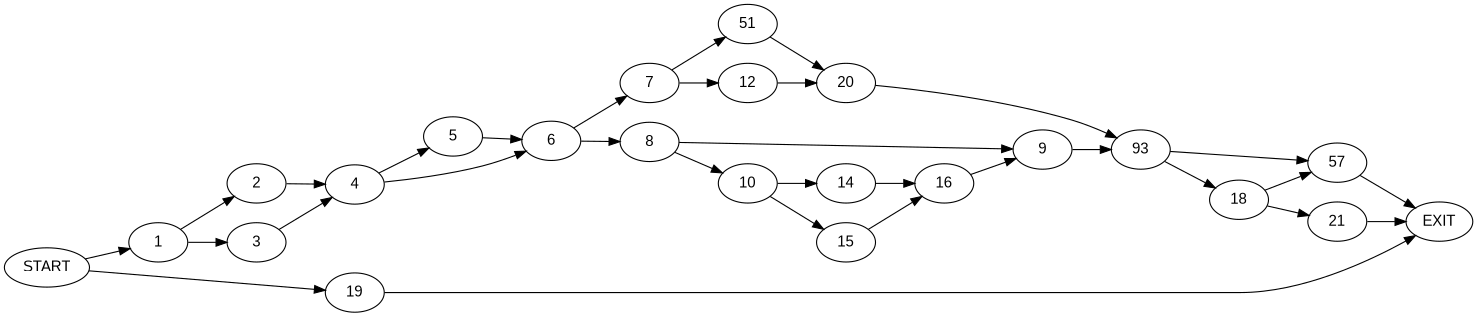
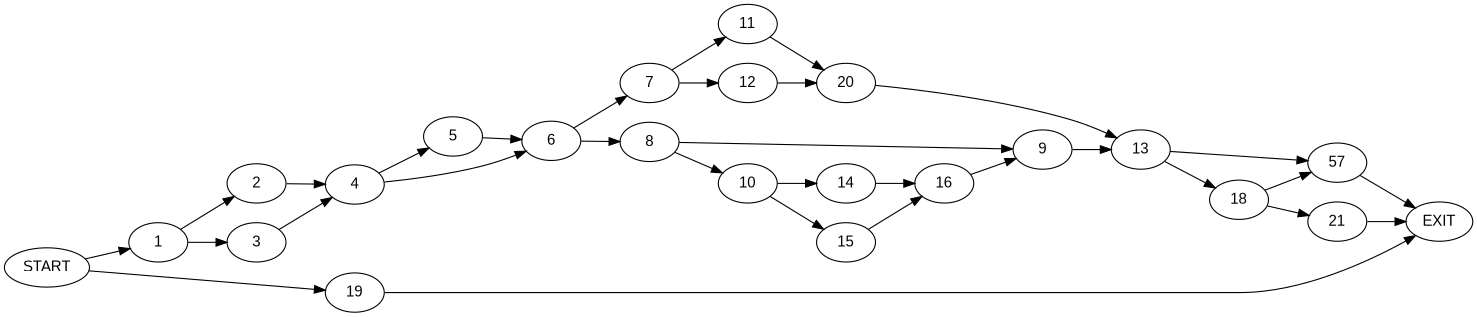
  digraph {
    fontname="Liberation Sans"
    rankdir=LR
    node [fontname="Liberation Sans"]
    edge [fontname="Liberation Sans"]
    n1 [label=START]
    1
    19
    2
    3
    n6 [label=EXIT]
    4
    5
    6
    7
    8
-   11 [label=51]
+   11
    12
    9
    10
    20
-   13 [label=93]
+   13
    14
    15
    n20 [label=57]
    18
    16
    21
    n1 -> 1
    n1 -> 19
    1 -> 2
    1 -> 3
    19 -> n6
    2 -> 4
    3 -> 4
    4 -> 5
    4 -> 6
    5 -> 6
    6 -> 7
    6 -> 8
    7 -> 11
    7 -> 12
    8 -> 9
    8 -> 10
    11 -> 20
    12 -> 20
    9 -> 13
    10 -> 14
    10 -> 15
    20 -> 13
    13 -> n20
    13 -> 18
    14 -> 16
    15 -> 16
    n20 -> n6
    18 -> n20
    18 -> 21
    16 -> 9
    21 -> n6
  }
